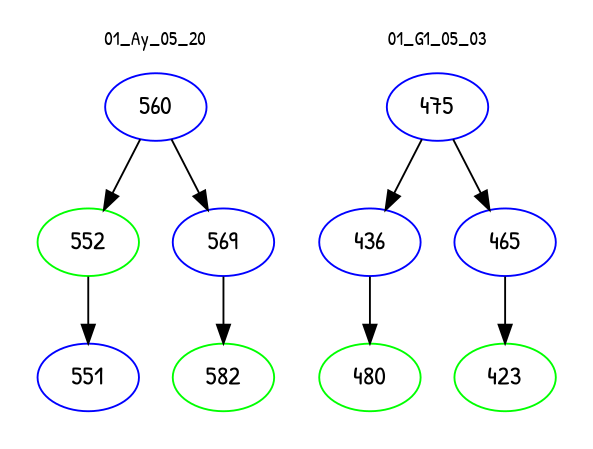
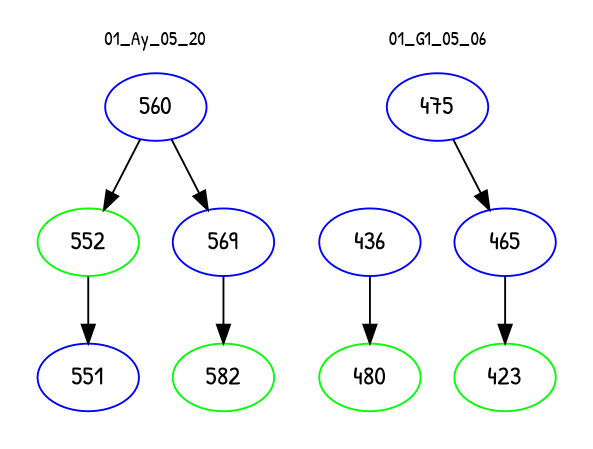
  digraph {
    fontname="Patrick Hand"
    node [color=blue fontname="Patrick Hand"]
    edge [color=black fontname="Patrick Hand"]
    n1 [label=560]
    n2 [color=green label=552]
    n3 [label=569]
    n4 [label=551]
    n5 [color=green label=582]
    n6 [label=475]
    n7 [label=436]
    n8 [label=465]
    n9 [color=green label=480]
    n10 [color=green label=423]
    subgraph cluster_1 {
      color=white
      fontsize=10
      label="01_Ay_05_20"
      n1
      n2
      n3
      n4
      n5
    }
    subgraph cluster_2 {
      color=white
      fontsize=10
-     label="01_G1_05_03"
+     label="01_G1_05_06"
      n6
      n7
      n8
      n9
      n10
    }
    n1 -> n2
    n1 -> n3
    n2 -> n4
    n3 -> n5
-   n6 -> n7
    n6 -> n8
    n7 -> n9
    n8 -> n10
  }
